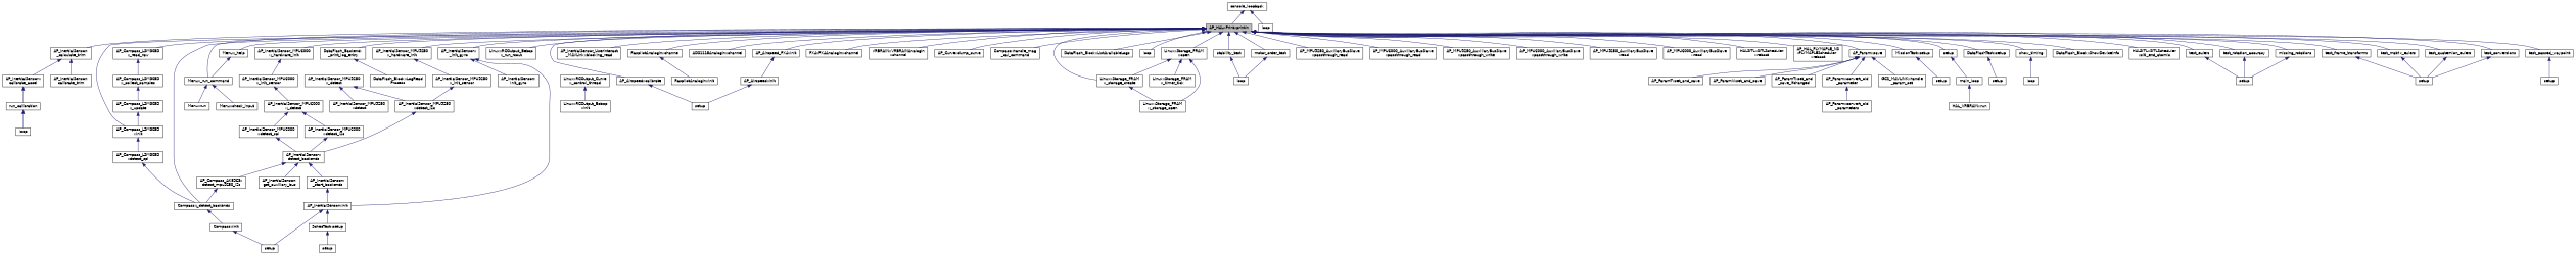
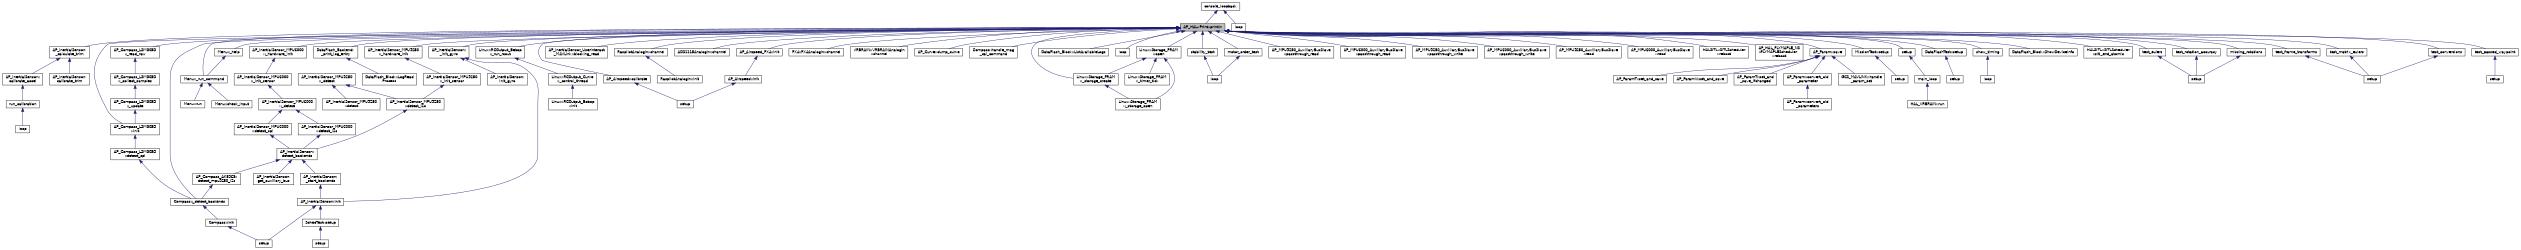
  digraph {
    rankdir=TB
    node [color=black fillcolor=white fontname=Helvetica fontsize=10 shape=record style=filled]
    edge [color=midnightblue dir=back fontname=Helvetica fontsize=10 labelfontname=Helvetica labelfontsize=10 style=solid]
    n1 [fillcolor=grey75 fontcolor=black height=0.2 label="AP_HAL::Print::println" width=0.4]
    n2 [height=0.2 label="AP_InertialSensor::\l_calculate_trim" width=0.4]
    n3 [height=0.2 label="Compass::_detect_backends" width=0.4]
    n4 [height=0.2 label="AP_InertialSensor_MPU9250\l::_hardware_init" width=0.4]
    n5 [height=0.2 label="AP_InertialSensor_MPU6000\l::_hardware_init" width=0.4]
    n6 [height=0.2 label="Menu::_help" width=0.4]
    n7 [height=0.2 label="Menu::_run_command" width=0.4]
    n8 [height=0.2 label="AP_InertialSensor::\l_init_gyro" width=0.4]
    n9 [height=0.2 label="DataFlash_Backend::\l_print_log_entry" width=0.4]
    n10 [height=0.2 label="AP_Compass_LSM303D\l::_read_raw" width=0.4]
    n11 [height=0.2 label="AP_Compass_LSM303D\l::init" width=0.4]
    n12 [height=0.2 label="Linux::RCOutput_Bebop\l::_run_rcout" width=0.4]
    n13 [height=0.2 label="Linux::Storage_FRAM\l::_storage_create" width=0.4]
    n14 [height=0.2 label="AP_InertialSensor_UserInteract\l_MAVLink::blocking_read" width=0.4]
    n15 [height=0.2 label="AP_Airspeed::calibrate" width=0.4]
    n16 [height=0.2 label="ADS1115AnalogIn::channel" width=0.4]
    n17 [height=0.2 label="RaspilotAnalogIn::channel" width=0.4]
    n18 [height=0.2 label="PX4::PX4AnalogIn::channel" width=0.4]
    n19 [height=0.2 label="VRBRAIN::VRBRAINAnalogIn\l::channel" width=0.4]
    n20 [height=0.2 label="AP_Curve::dump_curve" width=0.4]
    n21 [height=0.2 label="Compass::handle_mag\l_cal_command" width=0.4]
    n22 [height=0.2 label="AP_Airspeed_PX4::init" width=0.4]
    n23 [height=0.2 label="DataFlash_Block::ListAvailableLogs" width=0.4]
    n24 [height=0.2 label=loop width=0.4]
    n25 [height=0.2 label=missing_rotations width=0.4]
    n26 [height=0.2 label=motor_order_test width=0.4]
    n27 [height=0.2 label="Linux::Storage_FRAM\l::open" width=0.4]
    n28 [height=0.2 label="AP_MPU9250_AuxiliaryBusSlave\l::passthrough_read" width=0.4]
    n29 [height=0.2 label="AP_MPU6000_AuxiliaryBusSlave\l::passthrough_read" width=0.4]
    n30 [height=0.2 label="AP_MPU9250_AuxiliaryBusSlave\l::passthrough_write" width=0.4]
    n31 [height=0.2 label="AP_MPU6000_AuxiliaryBusSlave\l::passthrough_write" width=0.4]
    n32 [height=0.2 label="AP_MPU9250_AuxiliaryBusSlave\l::read" width=0.4]
    n33 [height=0.2 label="AP_MPU6000_AuxiliaryBusSlave\l::read" width=0.4]
    n34 [height=0.2 label="HALSITL::SITLScheduler\l::reboot" width=0.4]
    n35 [height=0.2 label="AP_HAL_FLYMAPLE_NS\l::FLYMAPLEScheduler\l::reboot" width=0.4]
    n36 [height=0.2 label="AP_Param::save" width=0.4]
    n37 [height=0.2 label="MissionTest::setup" width=0.4]
    n38 [height=0.2 label=setup width=0.4]
    n39 [height=0.2 label="DataFlashTest::setup" width=0.4]
    n40 [height=0.2 label=show_timing width=0.4]
    n41 [height=0.2 label="DataFlash_Block::ShowDeviceInfo" width=0.4]
    n42 [height=0.2 label="HALSITL::SITLScheduler\l::sitl_end_atomic" width=0.4]
    n43 [height=0.2 label=stability_test width=0.4]
    n44 [height=0.2 label=test_conversions width=0.4]
    n45 [height=0.2 label=test_eulers width=0.4]
    n46 [height=0.2 label=test_frame_transforms width=0.4]
    n47 [height=0.2 label=test_matrix_eulers width=0.4]
    n48 [height=0.2 label=test_passed_waypoint width=0.4]
-   n49 [height=0.2 label=test_quaternion_eulers width=0.4]
    n50 [height=0.2 label=test_rotation_accuracy width=0.4]
    n51 [height=0.2 label="AP_InertialSensor::\lcalibrate_accel" width=0.4]
    n52 [height=0.2 label="AP_InertialSensor::\lcalibrate_trim" width=0.4]
    n53 [height=0.2 label="Compass::init" width=0.4]
    n54 [height=0.2 label="AP_InertialSensor_MPU9250\l::_init_sensor" width=0.4]
    n55 [height=0.2 label="AP_InertialSensor_MPU6000\l::_init_sensor" width=0.4]
    n56 [height=0.2 label="Menu::check_input" width=0.4]
    n57 [height=0.2 label="Menu::run" width=0.4]
    n58 [height=0.2 label="AP_InertialSensor::init" width=0.4]
    n59 [height=0.2 label="AP_InertialSensor::\linit_gyro" width=0.4]
    n60 [height=0.2 label="DataFlash_Block::LogRead\lProcess" width=0.4]
    n61 [height=0.2 label="AP_Compass_LSM303D\l::_collect_samples" width=0.4]
    n62 [height=0.2 label="AP_Compass_LSM303D\l::detect_spi" width=0.4]
    n63 [height=0.2 label="Linux::RCOutput_Curve\l::_control_thread" width=0.4]
    n64 [height=0.2 label="Linux::Storage_FRAM\l::_storage_open" width=0.4]
    n65 [height=0.2 label=setup width=0.4]
    n66 [height=0.2 label="RaspilotAnalogIn::init" width=0.4]
    n67 [height=0.2 label=console_loopback width=0.4]
    n68 [height=0.2 label=loop width=0.4]
    n69 [height=0.2 label="AP_Airspeed::init" width=0.4]
    n70 [height=0.2 label=setup width=0.4]
    n71 [height=0.2 label=loop width=0.4]
    n72 [height=0.2 label="Linux::Storage_FRAM\l::_timer_tick" width=0.4]
    n73 [height=0.2 label="AP_Param::convert_old\l_parameter" width=0.4]
    n74 [height=0.2 label="GCS_MAVLINK::handle\l_param_set" width=0.4]
    n75 [height=0.2 label="AP_ParamT::set_and_save" width=0.4]
    n76 [height=0.2 label="AP_ParamV::set_and_save" width=0.4]
    n77 [height=0.2 label="AP_ParamT::set_and\l_save_ifchanged" width=0.4]
    n78 [height=0.2 label=setup width=0.4]
    n79 [height=0.2 label=main_loop width=0.4]
    n80 [height=0.2 label=setup width=0.4]
    n81 [height=0.2 label=loop width=0.4]
    n82 [height=0.2 label=setup width=0.4]
    n83 [height=0.2 label=setup width=0.4]
    n84 [height=0.2 label=run_calibration width=0.4]
    n85 [height=0.2 label=loop width=0.4]
    n86 [height=0.2 label=setup width=0.4]
    n87 [height=0.2 label="AP_InertialSensor_MPU9250\l::detect_i2c" width=0.4]
    n88 [height=0.2 label="AP_InertialSensor_MPU9250\l::_detect" width=0.4]
    n89 [height=0.2 label="AP_InertialSensor_MPU9250\l::detect" width=0.4]
    n90 [height=0.2 label="AP_InertialSensor::\ldetect_backends" width=0.4]
    n91 [height=0.2 label="AP_InertialSensor::\l_start_backends" width=0.4]
    n92 [height=0.2 label="AP_Compass_AK8963::\ldetect_mpu9250_i2c" width=0.4]
    n93 [height=0.2 label="AP_InertialSensor::\lget_auxiliary_bus" width=0.4]
    n94 [height=0.2 label="SchedTest::setup" width=0.4]
    n95 [height=0.2 label=setup width=0.4]
    n96 [height=0.2 label="AP_InertialSensor_MPU6000\l::_detect" width=0.4]
    n97 [height=0.2 label="AP_InertialSensor_MPU6000\l::detect_i2c" width=0.4]
    n98 [height=0.2 label="AP_InertialSensor_MPU6000\l::detect_spi" width=0.4]
    n99 [height=0.2 label="AP_Compass_LSM303D\l::_update" width=0.4]
    n100 [height=0.2 label="Linux::RCOutput_Bebop\l::init" width=0.4]
    n101 [height=0.2 label="AP_Param::convert_old\l_parameters" width=0.4]
    n102 [height=0.2 label="HAL_VRBRAIN::run" width=0.4]
    n1 -> n2
    n1 -> n3
    n1 -> n4
    n1 -> n5
    n1 -> n6
    n1 -> n7
    n1 -> n8
    n1 -> n9
    n1 -> n10
    n1 -> n11
    n1 -> n12
    n1 -> n13
    n1 -> n14
    n1 -> n15
    n1 -> n16
    n1 -> n17
    n1 -> n18
    n1 -> n19
    n1 -> n20
    n1 -> n21
    n1 -> n22
    n1 -> n23
    n1 -> n24
    n1 -> n25
    n1 -> n26
    n1 -> n27
    n1 -> n28
    n1 -> n29
    n1 -> n30
    n1 -> n31
    n1 -> n32
    n1 -> n33
    n1 -> n34
    n1 -> n35
    n1 -> n36
    n1 -> n37
    n1 -> n38
    n1 -> n39
    n1 -> n40
    n1 -> n41
    n1 -> n42
    n1 -> n43
    n1 -> n44
    n1 -> n45
    n1 -> n46
    n1 -> n47
    n1 -> n48
-   n1 -> n49
    n1 -> n50
    n2 -> n51
    n2 -> n52
    n3 -> n53
    n4 -> n54
    n5 -> n55
    n6 -> n7
    n7 -> n56
    n7 -> n57
    n8 -> n58
    n8 -> n59
    n9 -> n60
    n10 -> n61
    n11 -> n62
+   n12 -> n63
    n13 -> n64
    n15 -> n65
    n17 -> n66
    n22 -> n69
    n25 -> n70
    n26 -> n71
    n27 -> n13
    n27 -> n64
    n27 -> n72
    n36 -> n73
    n36 -> n74
    n36 -> n75
    n36 -> n76
    n36 -> n77
    n37 -> n78
    n38 -> n79
    n39 -> n80
    n40 -> n81
    n43 -> n71
    n44 -> n82
    n45 -> n70
    n46 -> n82
    n47 -> n82
    n48 -> n83
-   n49 -> n82
    n50 -> n70
    n51 -> n84
    n53 -> n86
    n54 -> n87
    n55 -> n96
    n58 -> n86
    n58 -> n94
    n61 -> n99
    n62 -> n3
    n63 -> n100
    n67 -> n1
    n67 -> n68
    n69 -> n65
    n73 -> n101
    n79 -> n102
    n84 -> n85
    n87 -> n90
    n88 -> n87
    n88 -> n89
    n90 -> n91
    n90 -> n92
    n90 -> n93
    n91 -> n58
    n92 -> n3
    n94 -> n95
    n96 -> n97
    n96 -> n98
    n97 -> n90
    n98 -> n90
    n99 -> n11
  }
